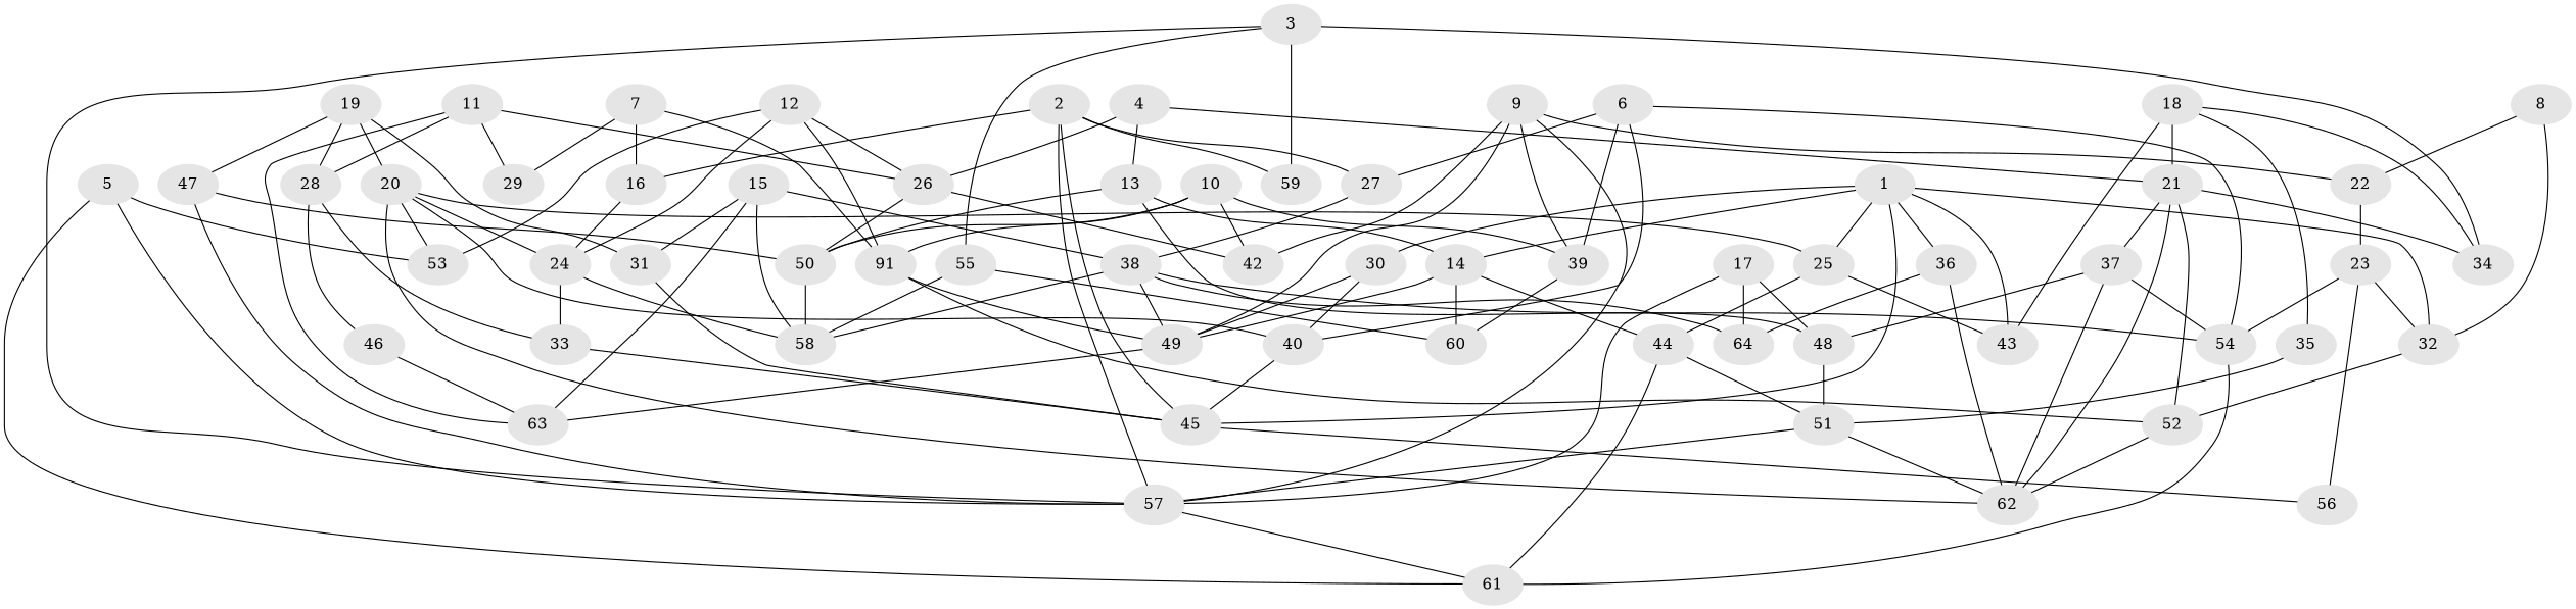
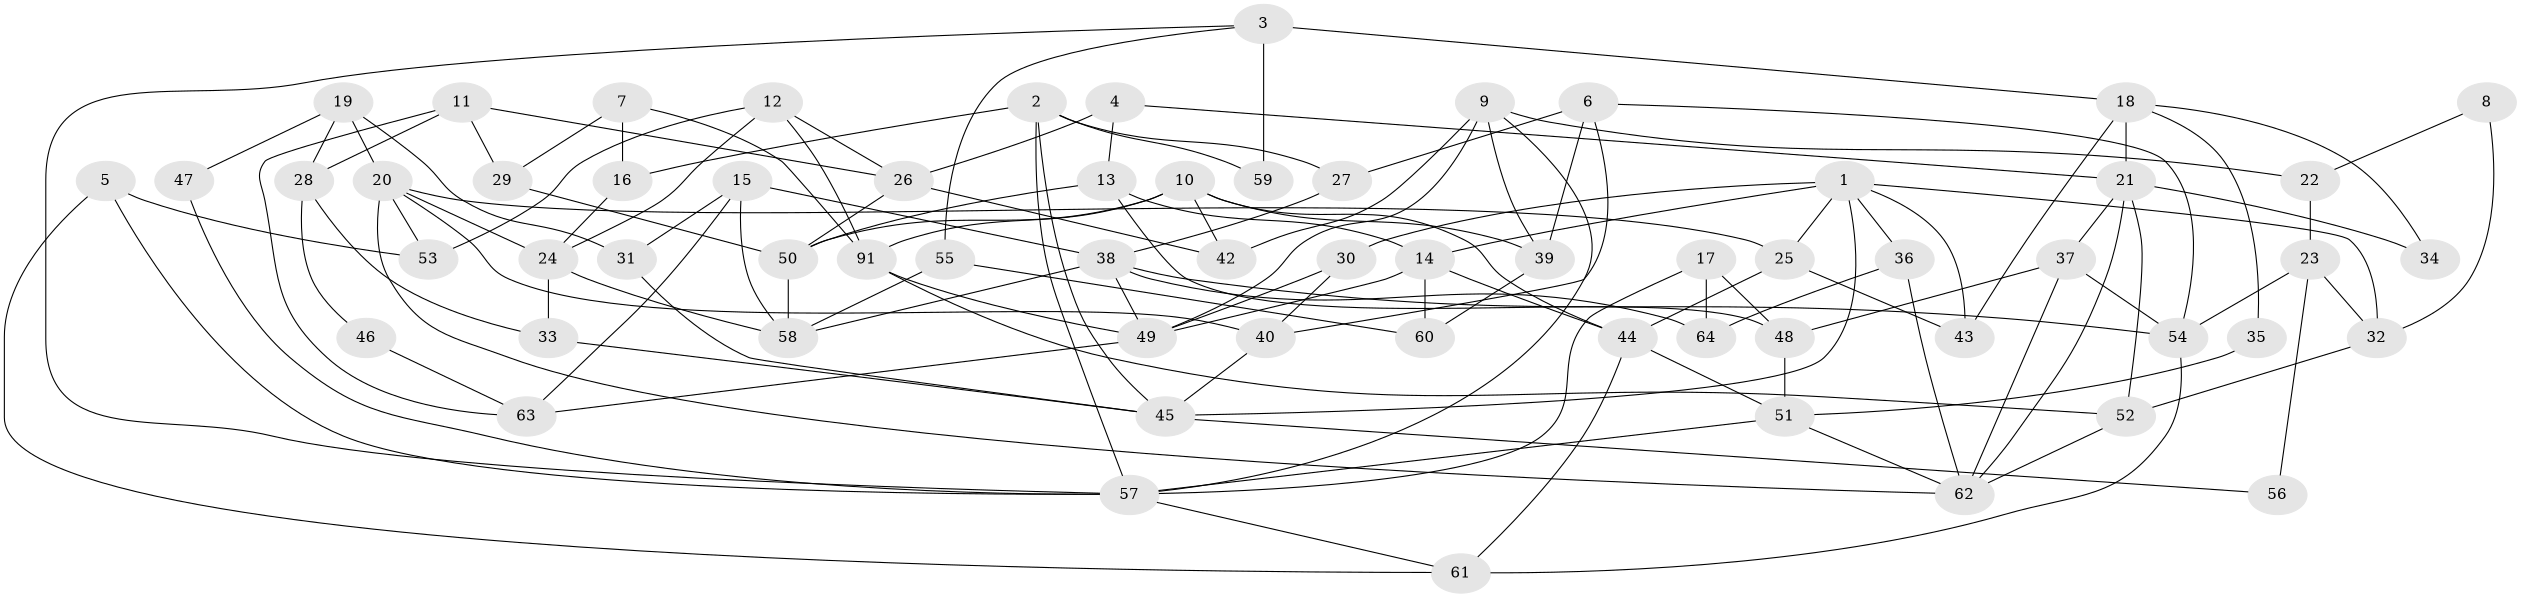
  graph {
    node [color=gray90 style=filled]
    1
    14
    25
    30
    32
    36
    43
    45
    49
    44
    60
    40
    52
    64
    62
    56
    2
    16
    27
    57
    59
    24
    38
    61
    3
    18
    55
    21
    34
    35
    58
    4
    13
    26
    50
    48
    37
    42
    5
    53
    6
    39
    54
    7
    29
    n46 [label=91]
    8
    22
    23
    9
    63
    10
    51
    11
    28
    33
    46
    12
    15
    31
    17
    19
    20
    47
    1 -- 14
    1 -- 25
    1 -- 30
    1 -- 32
    1 -- 36
    1 -- 43
    1 -- 45
    14 -- 49
    14 -- 44
    14 -- 60
    25 -- 43
    25 -- 44
    30 -- 49
    30 -- 40
    32 -- 52
    36 -- 64
    36 -- 62
    45 -- 56
    49 -- 63
    44 -- 61
    44 -- 51
    40 -- 45
    52 -- 62
    2 -- 45
    2 -- 16
    2 -- 27
    2 -- 57
    2 -- 59
    16 -- 24
    27 -- 38
    57 -- 61
    24 -- 58
    24 -- 33
    38 -- 49
    38 -- 64
    38 -- 58
    38 -- 54
    3 -- 57
    3 -- 59
-   3 -- 34
+   3 -- 18
    3 -- 55
    18 -- 43
    18 -- 21
    18 -- 34
    18 -- 35
    55 -- 60
    55 -- 58
    21 -- 52
    21 -- 62
    21 -- 34
    21 -- 37
    35 -- 51
    4 -- 21
    4 -- 13
    4 -- 26
    13 -- 14
    13 -- 50
    13 -- 48
    26 -- 50
    26 -- 42
    50 -- 58
    48 -- 51
    37 -- 62
    37 -- 48
    37 -- 54
    5 -- 57
    5 -- 61
    5 -- 53
    6 -- 40
    6 -- 27
    6 -- 39
    6 -- 54
    39 -- 60
    54 -- 61
    7 -- 16
    7 -- 29
    7 -- n46
    n46 -- 49
    n46 -- 52
    8 -- 32
    8 -- 22
    22 -- 23
    23 -- 32
    23 -- 56
    23 -- 54
    9 -- 49
    9 -- 57
    9 -- 42
    9 -- 39
    9 -- 22
+   10 -- 44
    10 -- 50
    10 -- 42
    10 -- 39
    10 -- n46
    51 -- 62
    51 -- 57
    11 -- 26
    11 -- 29
    11 -- 63
    11 -- 28
    28 -- 33
    28 -- 46
    33 -- 45
    46 -- 63
    12 -- 24
    12 -- 26
    12 -- 53
    12 -- n46
    15 -- 38
    15 -- 58
    15 -- 63
    15 -- 31
    31 -- 45
    17 -- 64
    17 -- 57
    17 -- 48
    19 -- 28
    19 -- 31
    19 -- 20
    19 -- 47
    20 -- 25
    20 -- 40
    20 -- 62
    20 -- 24
    20 -- 53
    47 -- 57
-   47 -- 50
+   29 -- 50
  }
